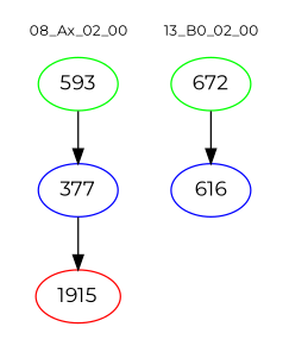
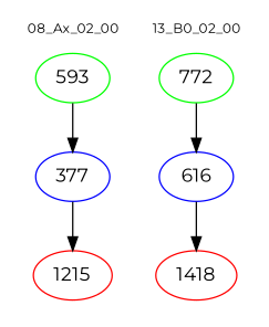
  digraph {
    fontname=Montserrat
    node [color=green fontname=Montserrat]
    edge [color=black fontname=Montserrat]
    n1 [label=593]
    n2 [color=blue label=377]
-   n3 [color=red label=1915]
-   n4 [label=672]
+   n3 [color=red label=1215]
+   n4 [label=772]
    n5 [color=blue label=616]
+   n6 [color=red label=1418]
    subgraph cluster_1 {
      color=white
      fontsize=10
      label="08_Ax_02_00"
      n1
      n2
      n3
    }
    subgraph cluster_2 {
      color=white
      fontsize=10
      label="13_B0_02_00"
      n4
      n5
+     n6
    }
    n1 -> n2
    n2 -> n3
    n4 -> n5
+   n5 -> n6
  }
